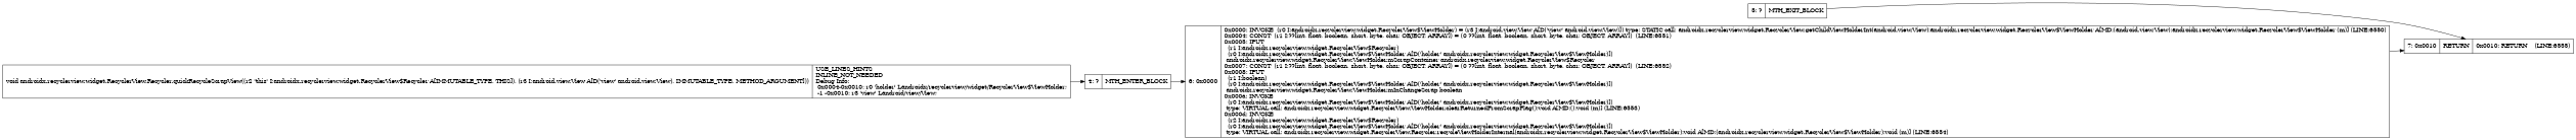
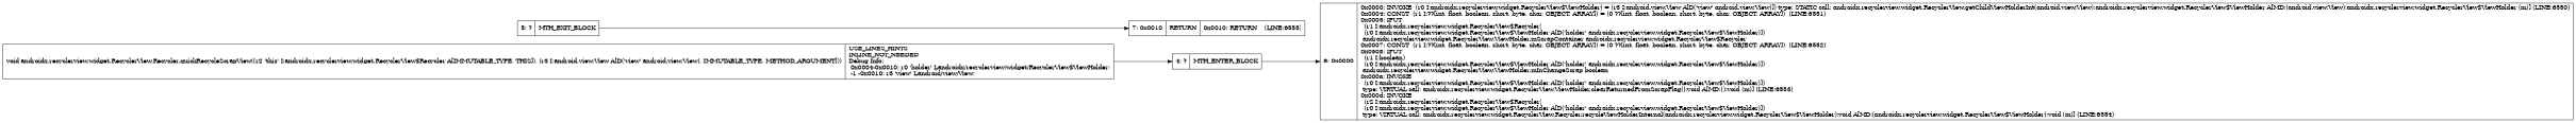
  digraph {
    rankdir=LR
    node [shape=record]
    n1 [label="{4\:\ ?|MTH_ENTER_BLOCK\l}"]
-   n2 [label="{6\:\ 0x0000|0x0000: INVOKE  (r0 I:androidx.recyclerview.widget.RecyclerView$ViewHolder) = (r3 I:android.view.View A[D('view' android.view.View)]) type: STATIC call: androidx.recyclerview.widget.RecyclerView.getChildViewHolderInt(android.view.View):androidx.recyclerview.widget.RecyclerView$ViewHolder A[MD:(android.view.View):androidx.recyclerview.widget.RecyclerView$ViewHolder (m)] (LINE:6550)\l0x0004: CONST  (r1 I:??[int, float, boolean, short, byte, char, OBJECT, ARRAY]) = (0 ??[int, float, boolean, short, byte, char, OBJECT, ARRAY])  (LINE:6551)\l0x0005: IPUT  \l  (r1 I:androidx.recyclerview.widget.RecyclerView$Recycler)\l  (r0 I:androidx.recyclerview.widget.RecyclerView$ViewHolder A[D('holder' androidx.recyclerview.widget.RecyclerView$ViewHolder)])\l androidx.recyclerview.widget.RecyclerView.ViewHolder.mScrapContainer androidx.recyclerview.widget.RecyclerView$Recycler \l0x0007: CONST  (r1 I:??[int, float, boolean, short, byte, char, OBJECT, ARRAY]) = (0 ??[int, float, boolean, short, byte, char, OBJECT, ARRAY])  (LINE:6552)\l0x0008: IPUT  \l  (r1 I:boolean)\l  (r0 I:androidx.recyclerview.widget.RecyclerView$ViewHolder A[D('holder' androidx.recyclerview.widget.RecyclerView$ViewHolder)])\l androidx.recyclerview.widget.RecyclerView.ViewHolder.mInChangeScrap boolean \l0x000a: INVOKE  \l  (r0 I:androidx.recyclerview.widget.RecyclerView$ViewHolder A[D('holder' androidx.recyclerview.widget.RecyclerView$ViewHolder)])\l type: VIRTUAL call: androidx.recyclerview.widget.RecyclerView.ViewHolder.clearReturnedFromScrapFlag():void A[MD:():void (m)] (LINE:6553)\l0x000d: INVOKE  \l  (r2 I:androidx.recyclerview.widget.RecyclerView$Recycler)\l  (r0 I:androidx.recyclerview.widget.RecyclerView$ViewHolder A[D('holder' androidx.recyclerview.widget.RecyclerView$ViewHolder)])\l type: VIRTUAL call: androidx.recyclerview.widget.RecyclerView.Recycler.recycleViewHolderInternal(androidx.recyclerview.widget.RecyclerView$ViewHolder):void A[MD:(androidx.recyclerview.widget.RecyclerView$ViewHolder):void (m)] (LINE:6554)\l}"]
+   n2 [label="{6\:\ 0x0000|0x0000: INVOKE  (r0 I:androidx.recyclerview.widget.RecyclerView$ViewHolder) = (r3 I:android.view.View A[D('view' android.view.View)]) type: STATIC call: androidx.recyclerview.widget.RecyclerView.getChildViewHolderInt(android.view.View):androidx.recyclerview.widget.RecyclerView$ViewHolder A[MD:(android.view.View):androidx.recyclerview.widget.RecyclerView$ViewHolder (m)] (LINE:6550)\l0x0004: CONST  (r1 I:??[int, float, boolean, short, byte, char, OBJECT, ARRAY]) = (0 ??[int, float, boolean, short, byte, char, OBJECT, ARRAY])  (LINE:6551)\l0x0005: IPUT  \l  (r1 I:androidx.recyclerview.widget.RecyclerView$Recycler)\l  (r0 I:androidx.recyclerview.widget.RecyclerView$ViewHolder A[D('holder' androidx.recyclerview.widget.RecyclerView$ViewHolder)])\l androidx.recyclerview.widget.RecyclerView.ViewHolder.mScrapContainer androidx.recyclerview.widget.RecyclerView$Recycler \l0x0007: CONST  (r1 I:??[int, float, boolean, short, byte, char, OBJECT, ARRAY]) = (0 ??[int, float, boolean, short, byte, char, OBJECT, ARRAY])  (LINE:6552)\l0x0508: IPUT  \l  (r1 I:boolean)\l  (r0 I:androidx.recyclerview.widget.RecyclerView$ViewHolder A[D('holder' androidx.recyclerview.widget.RecyclerView$ViewHolder)])\l androidx.recyclerview.widget.RecyclerView.ViewHolder.mInChangeScrap boolean \l0x000a: INVOKE  \l  (r0 I:androidx.recyclerview.widget.RecyclerView$ViewHolder A[D('holder' androidx.recyclerview.widget.RecyclerView$ViewHolder)])\l type: VIRTUAL call: androidx.recyclerview.widget.RecyclerView.ViewHolder.clearReturnedFromScrapFlag():void A[MD:():void (m)] (LINE:6553)\l0x000d: INVOKE  \l  (r2 I:androidx.recyclerview.widget.RecyclerView$Recycler)\l  (r0 I:androidx.recyclerview.widget.RecyclerView$ViewHolder A[D('holder' androidx.recyclerview.widget.RecyclerView$ViewHolder)])\l type: VIRTUAL call: androidx.recyclerview.widget.RecyclerView.Recycler.recycleViewHolderInternal(androidx.recyclerview.widget.RecyclerView$ViewHolder):void A[MD:(androidx.recyclerview.widget.RecyclerView$ViewHolder):void (m)] (LINE:6554)\l}"]
    n3 [label="{7\:\ 0x0010|RETURN\l|0x0010: RETURN    (LINE:6555)\l}"]
    n4 [label="{5\:\ ?|MTH_EXIT_BLOCK\l}"]
    n5 [label="{void androidx.recyclerview.widget.RecyclerView.Recycler.quickRecycleScrapView((r2 'this' I:androidx.recyclerview.widget.RecyclerView$Recycler A[IMMUTABLE_TYPE, THIS]), (r3 I:android.view.View A[D('view' android.view.View), IMMUTABLE_TYPE, METHOD_ARGUMENT]))  | USE_LINES_HINTS\lINLINE_NOT_NEEDED\lDebug Info:\l  0x0004\-0x0010: r0 'holder' Landroidx\/recyclerview\/widget\/RecyclerView$ViewHolder;\l  \-1 \-0x0010: r3 'view' Landroid\/view\/View;\l}"]
    n1 -> n2
-   n2 -> n3
    n4 -> n3
    n5 -> n1
  }
